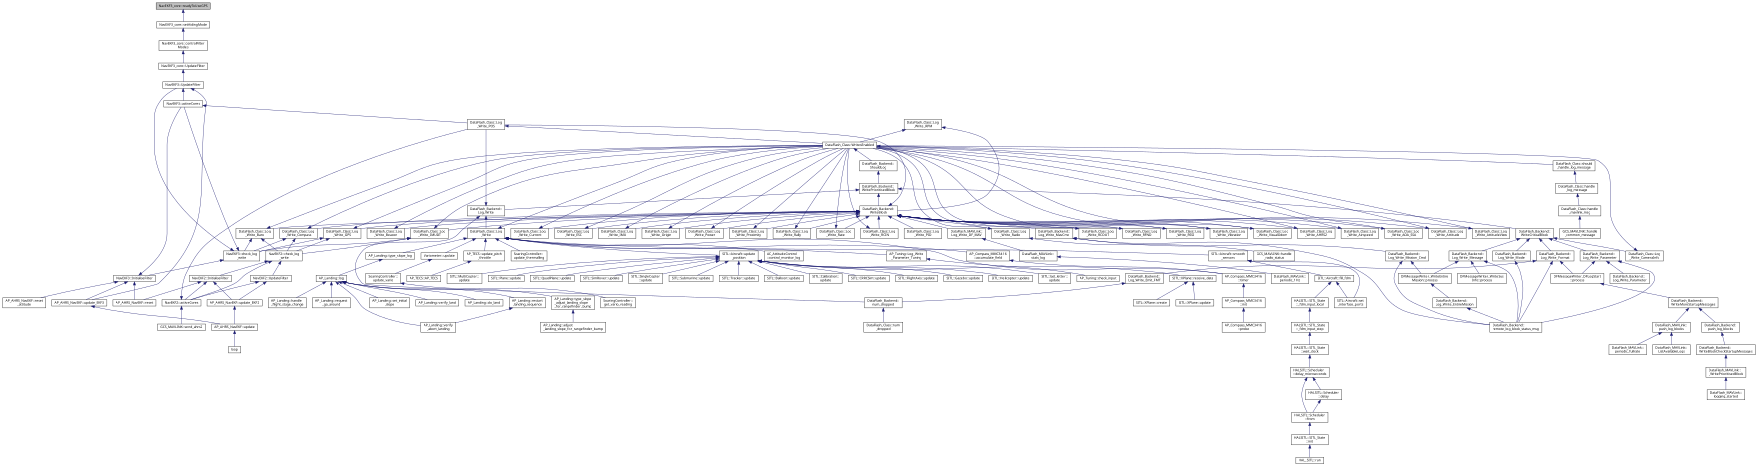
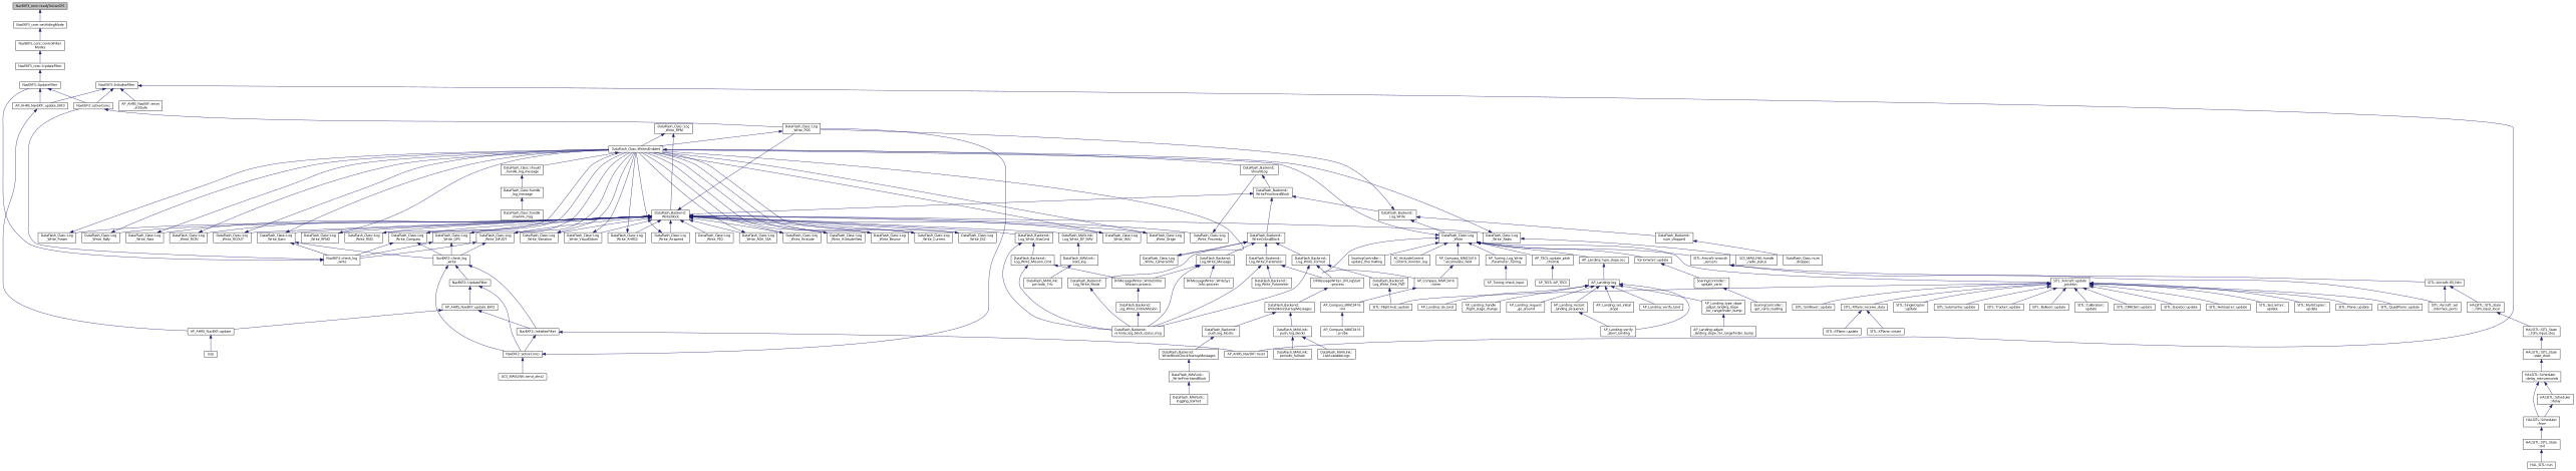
  digraph {
    fontname="Noto Sans"
    rankdir=TB
    node [color=black fillcolor=white fontname="Noto Sans" fontsize=10 shape=record style=filled]
    edge [color=midnightblue dir=back fontname="Noto Sans" fontsize=10 labelfontname=Helvetica labelfontsize=10 style=solid]
    n1 [fillcolor=grey75 fontcolor=black height=0.2 label="NavEKF3_core::readyToUseGPS" width=0.4]
    n2 [height=0.2 label="NavEKF3_core::setAidingMode" width=0.4]
    n3 [height=0.2 label="NavEKF3_core::controlFilter\lModes" width=0.4]
    n4 [height=0.2 label="NavEKF3_core::UpdateFilter" width=0.4]
    n5 [height=0.2 label="NavEKF3::UpdateFilter" width=0.4]
    n6 [height=0.2 label="NavEKF3::activeCores" width=0.4]
    n7 [height=0.2 label="AP_AHRS_NavEKF::update_EKF3" width=0.4]
    n8 [height=0.2 label="DataFlash_Class::Log\l_Write_POS" width=0.4]
    n9 [height=0.2 label="AP_AHRS_NavEKF::update" width=0.4]
    n10 [height=0.2 label="DataFlash_Class::WritesEnabled" width=0.4]
    n11 [height=0.2 label="DataFlash_Class::should\l_handle_log_message" width=0.4]
    n12 [height=0.2 label="DataFlash_Backend::\lShouldLog" width=0.4]
    n13 [height=0.2 label="DataFlash_Class::handle\l_log_message" width=0.4]
    n14 [height=0.2 label="DataFlash_Backend::\lWritePrioritisedBlock" width=0.4]
    n15 [height=0.2 label="DataFlash_Class::handle\l_mavlink_msg" width=0.4]
-   n16 [height=0.2 label="GCS_MAVLINK::handle\l_common_message" width=0.4]
    n17 [height=0.2 label="DataFlash_Backend::\lLog_Write" width=0.4]
    n18 [height=0.2 label="DataFlash_Backend::\lWriteBlock" width=0.4]
    n19 [height=0.2 label="DataFlash_Backend::\lWriteCriticalBlock" width=0.4]
    n20 [height=0.2 label="DataFlash_Class::Log\l_Write" width=0.4]
    n21 [height=0.2 label="DataFlash_Backend::\lnum_dropped" width=0.4]
    n22 [height=0.2 label="DataFlash_Class::Log\l_Write_AHRS2" width=0.4]
    n23 [height=0.2 label="DataFlash_Class::Log\l_Write_Airspeed" width=0.4]
    n24 [height=0.2 label="DataFlash_Class::Log\l_Write_AOA_SSA" width=0.4]
    n25 [height=0.2 label="DataFlash_Class::Log\l_Write_Attitude" width=0.4]
    n26 [height=0.2 label="DataFlash_Class::Log\l_Write_AttitudeView" width=0.4]
    n27 [height=0.2 label="DataFlash_Class::Log\l_Write_Baro" width=0.4]
    n28 [height=0.2 label="DataFlash_Class::Log\l_Write_Beacon" width=0.4]
    n29 [height=0.2 label="DataFlash_Class::Log\l_Write_Compass" width=0.4]
    n30 [height=0.2 label="DataFlash_Class::Log\l_Write_Current" width=0.4]
    n31 [height=0.2 label="DataFlash_MAVLink::\lLog_Write_DF_MAV" width=0.4]
    n32 [height=0.2 label="DataFlash_Class::Log\l_Write_ESC" width=0.4]
    n33 [height=0.2 label="DataFlash_Class::Log\l_Write_GPS" width=0.4]
    n34 [height=0.2 label="DataFlash_Class::Log\l_Write_IMU" width=0.4]
    n35 [height=0.2 label="DataFlash_Class::Log\l_Write_IMUDT" width=0.4]
    n36 [height=0.2 label="DataFlash_Backend::\lLog_Write_MavCmd" width=0.4]
    n37 [height=0.2 label="DataFlash_Class::Log\l_Write_Origin" width=0.4]
    n38 [height=0.2 label="DataFlash_Class::Log\l_Write_PID" width=0.4]
    n39 [height=0.2 label="DataFlash_Class::Log\l_Write_Power" width=0.4]
    n40 [height=0.2 label="DataFlash_Class::Log\l_Write_Proximity" width=0.4]
    n41 [height=0.2 label="DataFlash_Class::Log\l_Write_Radio" width=0.4]
    n42 [height=0.2 label="DataFlash_Class::Log\l_Write_Rally" width=0.4]
    n43 [height=0.2 label="DataFlash_Class::Log\l_Write_Rate" width=0.4]
    n44 [height=0.2 label="DataFlash_Class::Log\l_Write_RCIN" width=0.4]
    n45 [height=0.2 label="DataFlash_Class::Log\l_Write_RCOUT" width=0.4]
    n46 [height=0.2 label="DataFlash_Class::Log\l_Write_RFND" width=0.4]
    n47 [height=0.2 label="DataFlash_Class::Log\l_Write_RSSI" width=0.4]
    n48 [height=0.2 label="DataFlash_Class::Log\l_Write_Vibration" width=0.4]
    n49 [height=0.2 label="DataFlash_Class::Log\l_Write_VisualOdom" width=0.4]
    n50 [height=0.2 label="DataFlash_Class::Log\l_Write_CameraInfo" width=0.4]
    n51 [height=0.2 label="DataFlash_Backend::\lLog_Write_Format" width=0.4]
    n52 [height=0.2 label="DataFlash_Backend::\lLog_Write_Message" width=0.4]
    n53 [height=0.2 label="DataFlash_Backend::\lLog_Write_Mode" width=0.4]
    n54 [height=0.2 label="DataFlash_Backend::\lLog_Write_Parameter" width=0.4]
    n55 [height=0.2 label="AP_Compass_MMC3416\l::accumulate_field" width=0.4]
    n56 [height=0.2 label="AP_Compass_MMC3416\l::timer" width=0.4]
    n57 [height=0.2 label="AC_AttitudeControl\l::control_monitor_log" width=0.4]
    n58 [height=0.2 label="AP_Tuning::Log_Write\l_Parameter_Tuning" width=0.4]
    n59 [height=0.2 label="SITL::Aircraft::smooth\l_sensors" width=0.4]
    n60 [height=0.2 label="AP_Landing::type_slope_log" width=0.4]
    n61 [height=0.2 label="Variometer::update" width=0.4]
    n62 [height=0.2 label="AP_TECS::update_pitch\l_throttle" width=0.4]
    n63 [height=0.2 label="SITL::Aircraft::update\l_position" width=0.4]
    n64 [height=0.2 label="SoaringController::\lupdate_thermalling" width=0.4]
    n65 [height=0.2 label="DataFlash_Class::num\l_dropped" width=0.4]
    n66 [height=0.2 label="AP_Compass_MMC3416\l::init" width=0.4]
    n67 [height=0.2 label="AP_Tuning::check_input" width=0.4]
    n68 [height=0.2 label="SITL::Aircraft::fill_fdm" width=0.4]
    n69 [height=0.2 label="SITL::Aircraft::set\l_interface_ports" width=0.4]
    n70 [height=0.2 label="AP_Landing::log" width=0.4]
    n71 [height=0.2 label="SoaringController::\lupdate_vario" width=0.4]
    n72 [height=0.2 label="AP_TECS::AP_TECS" width=0.4]
    n73 [height=0.2 label="SITL::Balloon::update" width=0.4]
    n74 [height=0.2 label="SITL::Calibration::\lupdate" width=0.4]
    n75 [height=0.2 label="SITL::CRRCSim::update" width=0.4]
    n76 [height=0.2 label="SITL::FlightAxis::update" width=0.4]
    n77 [height=0.2 label="SITL::Gazebo::update" width=0.4]
    n78 [height=0.2 label="SITL::Helicopter::update" width=0.4]
    n79 [height=0.2 label="SITL::last_letter::\lupdate" width=0.4]
    n80 [height=0.2 label="SITL::MultiCopter::\lupdate" width=0.4]
    n81 [height=0.2 label="SITL::Plane::update" width=0.4]
    n82 [height=0.2 label="SITL::QuadPlane::update" width=0.4]
    n83 [height=0.2 label="SITL::SimRover::update" width=0.4]
    n84 [height=0.2 label="SITL::SingleCopter\l::update" width=0.4]
    n85 [height=0.2 label="SITL::Submarine::update" width=0.4]
    n86 [height=0.2 label="SITL::Tracker::update" width=0.4]
    n87 [height=0.2 label="SITL::XPlane::receive_data" width=0.4]
    n88 [height=0.2 label="AP_Compass_MMC3416\l::probe" width=0.4]
    n89 [height=0.2 label="HALSITL::SITL_State\l::_fdm_input_local" width=0.4]
    n90 [height=0.2 label="HALSITL::SITL_State\l::_fdm_input_step" width=0.4]
    n91 [height=0.2 label="HALSITL::SITL_State\l::wait_clock" width=0.4]
    n92 [height=0.2 label="HALSITL::Scheduler\l::delay_microseconds" width=0.4]
    n93 [height=0.2 label="HALSITL::Scheduler\l::from" width=0.4]
    n94 [height=0.2 label="HALSITL::Scheduler\l::delay" width=0.4]
    n95 [height=0.2 label="HALSITL::SITL_State\l::init" width=0.4]
    n96 [height=0.2 label="HAL_SITL::run" width=0.4]
    n97 [height=0.2 label="AP_Landing::do_land" width=0.4]
    n98 [height=0.2 label="AP_Landing::handle\l_flight_stage_change" width=0.4]
    n99 [height=0.2 label="AP_Landing::request\l_go_around" width=0.4]
    n100 [height=0.2 label="AP_Landing::restart\l_landing_sequence" width=0.4]
    n101 [height=0.2 label="AP_Landing::verify\l_abort_landing" width=0.4]
    n102 [height=0.2 label="AP_Landing::set_initial\l_slope" width=0.4]
    n103 [height=0.2 label="AP_Landing::type_slope\l_adjust_landing_slope\l_for_rangefinder_bump" width=0.4]
    n104 [height=0.2 label="AP_Landing::verify_land" width=0.4]
    n105 [height=0.2 label="AP_Landing::adjust\l_landing_slope_for_rangefinder_bump" width=0.4]
    n106 [height=0.2 label="SoaringController::\lget_vario_reading" width=0.4]
    n107 [height=0.2 label="SITL::XPlane::update" width=0.4]
    n108 [height=0.2 label="SITL::XPlane::create" width=0.4]
    n109 [height=0.2 label="NavEKF3::check_log\l_write" width=0.4]
    n110 [height=0.2 label="NavEKF2::check_log\l_write" width=0.4]
    n111 [height=0.2 label="DataFlash_MAVLink::\lstats_log" width=0.4]
    n112 [height=0.2 label="DataFlash_Backend::\lLog_Write_Mission_Cmd" width=0.4]
    n113 [height=0.2 label="DataFlash_Backend::\lremote_log_block_status_msg" width=0.4]
    n114 [height=0.2 label="GCS_MAVLINK::handle\l_radio_status" width=0.4]
    n115 [height=0.2 label="DataFlash_Class::Log\l_Write_RPM" width=0.4]
    n116 [height=0.2 label="NavEKF3::InitialiseFilter" width=0.4]
    n117 [height=0.2 label="NavEKF2::activeCores" width=0.4]
    n118 [height=0.2 label="NavEKF2::InitialiseFilter" width=0.4]
    n119 [height=0.2 label="NavEKF2::UpdateFilter" width=0.4]
    n120 [height=0.2 label="AP_AHRS_NavEKF::reset" width=0.4]
    n121 [height=0.2 label="AP_AHRS_NavEKF::reset\l_attitude" width=0.4]
    n122 [height=0.2 label=loop width=0.4]
    n123 [height=0.2 label="GCS_MAVLINK::send_ahrs2" width=0.4]
    n124 [height=0.2 label="AP_AHRS_NavEKF::update_EKF2" width=0.4]
    n125 [height=0.2 label="DataFlash_MAVLink::\lperiodic_1Hz" width=0.4]
    n126 [height=0.2 label="DFMessageWriter_WriteEntire\lMission::process" width=0.4]
    n127 [height=0.2 label="DataFlash_Backend::\lLog_Write_EntireMission" width=0.4]
    n128 [height=0.2 label="DataFlash_Backend::\lLog_Write_Emit_FMT" width=0.4]
    n129 [height=0.2 label="DFMessageWriter_DFLogStart\l::process" width=0.4]
    n130 [height=0.2 label="DFMessageWriter_WriteSys\lInfo::process" width=0.4]
    n131 [height=0.2 label="DataFlash_Backend::\lLog_Write_Parameter" width=0.4]
    n132 [height=0.2 label="DataFlash_Backend::\lWriteMoreStartupMessages" width=0.4]
    n133 [height=0.2 label="DataFlash_MAVLink::\lpush_log_blocks" width=0.4]
    n134 [height=0.2 label="DataFlash_Backend::\lpush_log_blocks" width=0.4]
    n135 [height=0.2 label="DataFlash_MAVLink::\lListAvailableLogs" width=0.4]
    n136 [height=0.2 label="DataFlash_MAVLink::\lperiodic_fullrate" width=0.4]
    n137 [height=0.2 label="DataFlash_Backend::\lWriteBlockCheckStartupMessages" width=0.4]
    n138 [height=0.2 label="DataFlash_MAVLink::\l_WritePrioritisedBlock" width=0.4]
    n139 [height=0.2 label="DataFlash_MAVLink::\llogging_started" width=0.4]
    n1 -> n2
    n2 -> n3
    n3 -> n4
    n4 -> n5
    n5 -> n6
    n5 -> n7
    n6 -> n8
    n7 -> n9
    n8 -> n10
    n9 -> n122
    n10 -> n11
    n10 -> n12
    n11 -> n13
    n12 -> n14
    n13 -> n15
    n14 -> n17
    n14 -> n18
    n14 -> n19
-   n15 -> n16
    n17 -> n8
    n17 -> n20
    n17 -> n21
    n18 -> n8
    n18 -> n22
    n18 -> n23
    n18 -> n24
    n18 -> n25
    n18 -> n26
    n18 -> n27
    n18 -> n28
    n18 -> n29
    n18 -> n30
    n18 -> n31
    n18 -> n32
    n18 -> n33
    n18 -> n34
    n18 -> n35
    n18 -> n36
    n18 -> n37
    n18 -> n38
    n18 -> n39
    n18 -> n40
    n18 -> n41
    n18 -> n42
    n18 -> n43
    n18 -> n44
    n18 -> n45
    n18 -> n46
    n18 -> n47
    n18 -> n48
    n18 -> n49
    n19 -> n50
    n19 -> n51
    n19 -> n52
    n19 -> n53
    n19 -> n54
    n20 -> n10
    n20 -> n55
    n20 -> n56
    n20 -> n57
    n20 -> n58
    n20 -> n59
    n20 -> n60
    n20 -> n61
    n20 -> n62
    n20 -> n63
    n20 -> n64
    n21 -> n65
    n22 -> n10
    n23 -> n10
    n24 -> n10
    n25 -> n10
    n26 -> n10
    n27 -> n10
    n27 -> n109
    n27 -> n110
    n28 -> n10
    n29 -> n10
    n29 -> n109
    n29 -> n110
    n30 -> n10
    n31 -> n111
    n32 -> n10
    n33 -> n10
    n33 -> n109
    n33 -> n110
    n34 -> n10
    n35 -> n10
    n35 -> n109
    n35 -> n110
    n36 -> n112
    n36 -> n113
    n37 -> n10
    n39 -> n10
-   n40 -> n10
+   n40 -> n12
    n41 -> n10
    n41 -> n114
    n42 -> n10
    n43 -> n10
    n44 -> n10
    n45 -> n10
    n46 -> n10
    n47 -> n10
    n48 -> n10
    n49 -> n10
    n50 -> n10
    n51 -> n113
    n51 -> n128
    n51 -> n129
    n52 -> n113
    n52 -> n126
    n52 -> n130
    n53 -> n113
    n54 -> n113
    n54 -> n129
    n54 -> n131
    n55 -> n56
    n56 -> n66
    n58 -> n67
    n59 -> n68
    n59 -> n69
    n60 -> n70
    n61 -> n71
    n62 -> n72
    n63 -> n73
    n63 -> n74
    n63 -> n75
    n63 -> n76
    n63 -> n77
    n63 -> n78
    n63 -> n79
    n63 -> n80
    n63 -> n81
    n63 -> n82
    n63 -> n83
    n63 -> n84
    n63 -> n85
    n63 -> n86
    n63 -> n87
    n66 -> n88
    n68 -> n69
    n68 -> n89
    n70 -> n97
    n70 -> n98
    n70 -> n99
    n70 -> n100
    n70 -> n101
    n70 -> n102
    n70 -> n103
    n70 -> n104
    n71 -> n106
    n87 -> n107
    n87 -> n108
    n89 -> n90
    n90 -> n91
    n91 -> n92
    n92 -> n93
    n92 -> n94
    n93 -> n95
    n94 -> n93
    n95 -> n96
    n100 -> n101
    n103 -> n105
    n109 -> n5
    n109 -> n6
-   n109 -> n116
    n110 -> n117
    n110 -> n118
    n110 -> n119
    n111 -> n125
    n112 -> n113
    n112 -> n126
    n115 -> n10
    n115 -> n18
    n116 -> n6
    n116 -> n7
    n116 -> n120
    n116 -> n121
    n117 -> n8
    n117 -> n123
    n118 -> n117
    n118 -> n120
-   n118 -> n124
+   n124 -> n118
    n119 -> n117
    n119 -> n124
    n124 -> n9
    n126 -> n127
    n127 -> n113
-   n128 -> n21
+   n128 -> n76
    n129 -> n132
    n132 -> n133
    n132 -> n134
    n133 -> n135
    n133 -> n136
    n134 -> n137
    n137 -> n138
    n138 -> n139
  }
